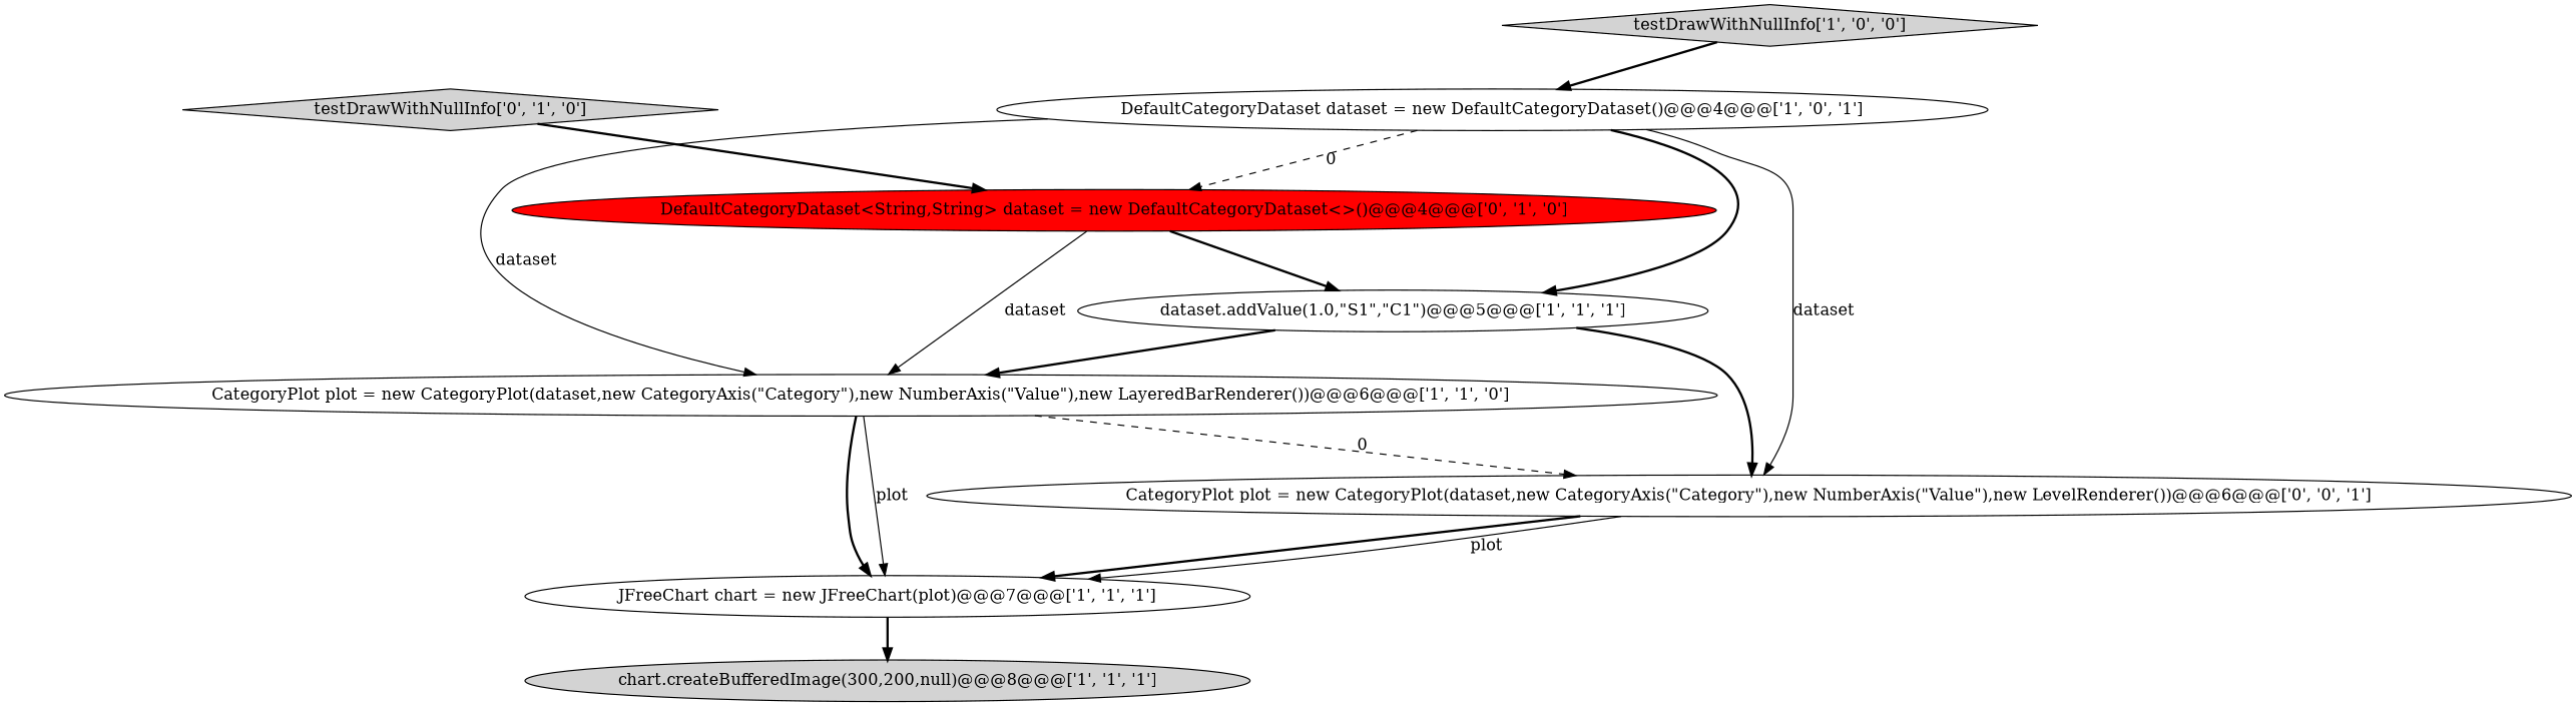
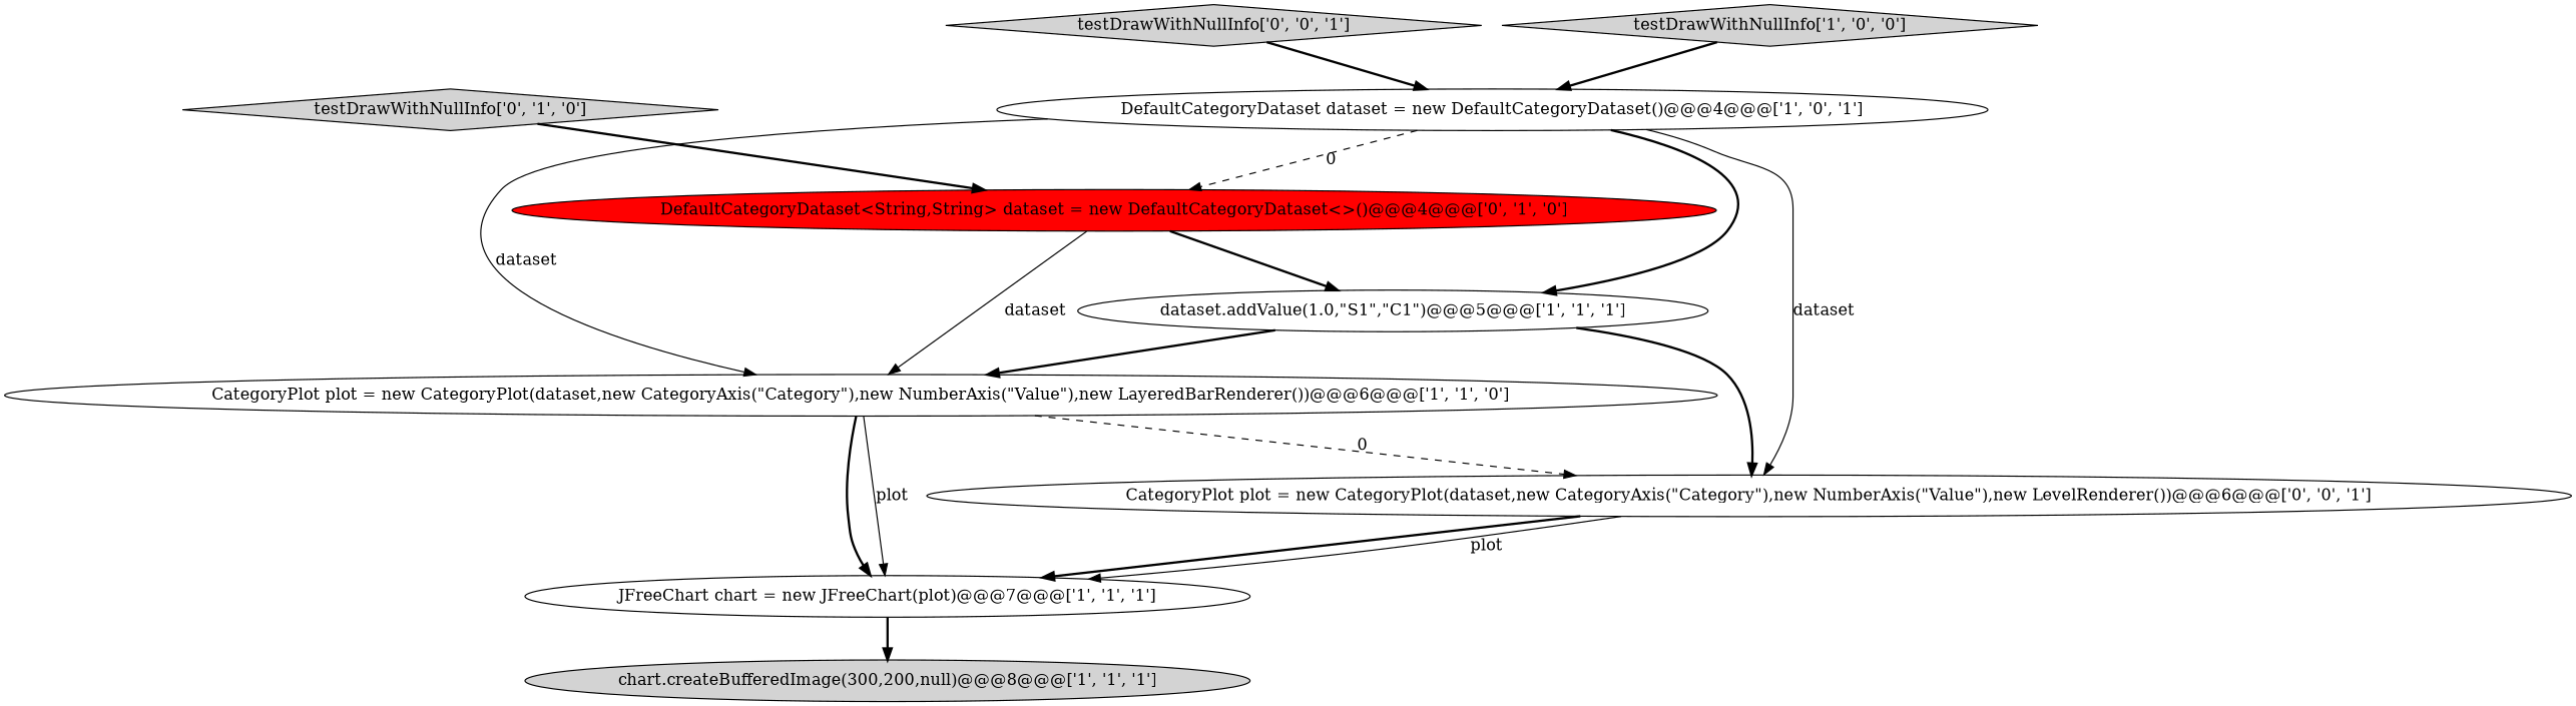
  digraph {
    node [fillcolor=white shape=ellipse style=filled]
    edge [style=bold]
    n1 [fillcolor=red label="DefaultCategoryDataset<String,String> dataset = new DefaultCategoryDataset<>()@@@4@@@['0', '1', '0']"]
    n2 [label="dataset.addValue(1.0,\"S1\",\"C1\")@@@5@@@['1', '1', '1']"]
    n3 [label="CategoryPlot plot = new CategoryPlot(dataset,new CategoryAxis(\"Category\"),new NumberAxis(\"Value\"),new LayeredBarRenderer())@@@6@@@['1', '1', '0']"]
    n4 [fillcolor=lightgray label="chart.createBufferedImage(300,200,null)@@@8@@@['1', '1', '1']"]
+   n5 [fillcolor=lightgray label="testDrawWithNullInfo['0', '0', '1']" shape=diamond]
    n6 [label="DefaultCategoryDataset dataset = new DefaultCategoryDataset()@@@4@@@['1', '0', '1']"]
    n7 [label="CategoryPlot plot = new CategoryPlot(dataset,new CategoryAxis(\"Category\"),new NumberAxis(\"Value\"),new LevelRenderer())@@@6@@@['0', '0', '1']"]
    n8 [label="JFreeChart chart = new JFreeChart(plot)@@@7@@@['1', '1', '1']"]
    n9 [fillcolor=lightgray label="testDrawWithNullInfo['0', '1', '0']" shape=diamond]
    n10 [fillcolor=lightgray label="testDrawWithNullInfo['1', '0', '0']" shape=diamond]
    n1 -> n2
    n1 -> n3 [label=dataset style=solid]
    n2 -> n3
    n2 -> n7
    n3 -> n7 [label=0 style=dashed]
    n3 -> n8
    n3 -> n8 [label=plot style=solid]
+   n5 -> n6
    n6 -> n1 [label=0 style=dashed]
    n6 -> n2
    n6 -> n3 [label=dataset style=solid]
    n6 -> n7 [label=dataset style=solid]
    n7 -> n8
    n7 -> n8 [label=plot style=solid]
    n8 -> n4
    n9 -> n1
    n10 -> n6
  }
